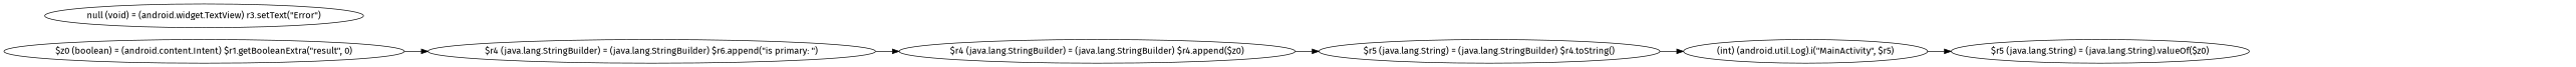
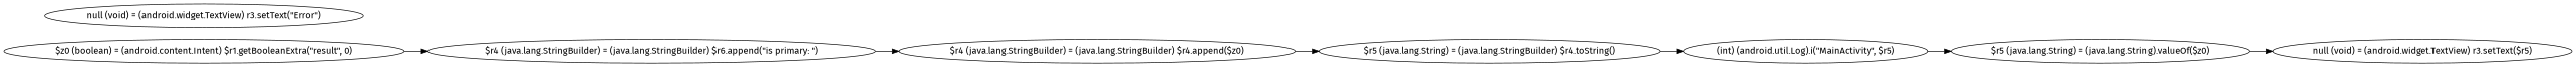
  digraph {
    rankdir=LR
    fontname="Fira Sans"
    node [fontname="Fira Sans"]
    edge [fontname="Fira Sans"]
    n1 [label="$z0 (boolean) = (android.content.Intent) $r1.getBooleanExtra(\"result\", 0)"]
    n2 [label="$r4 (java.lang.StringBuilder) = (java.lang.StringBuilder) $r6.append(\"is primary: \")"]
    n3 [label="$r4 (java.lang.StringBuilder) = (java.lang.StringBuilder) $r4.append($z0)"]
    n4 [label="$r5 (java.lang.String) = (java.lang.StringBuilder) $r4.toString()"]
    n5 [label="(int) (android.util.Log).i(\"MainActivity\", $r5)"]
    n6 [label="$r5 (java.lang.String) = (java.lang.String).valueOf($z0)"]
+   n7 [label="null (void) = (android.widget.TextView) r3.setText($r5)"]
    n8 [label="null (void) = (android.widget.TextView) r3.setText(\"Error\")"]
    subgraph sub_1 {
      n1
      n2
      n3
      n4
      n5
      n6
+     n7
    }
    subgraph sub_2 {
      n8
    }
    n1 -> n2
    n2 -> n3
    n3 -> n4
    n4 -> n5
    n5 -> n6
+   n6 -> n7
  }
